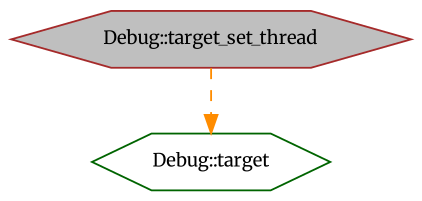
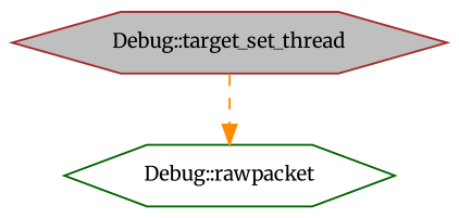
  digraph {
    rankdir=TB
    fontname=Merriweather
    node [fontname=Merriweather fontsize=10 shape=hexagon style=filled]
    n1 [color=brown fillcolor=grey75 fontcolor=black height=0.2 label="Debug::target_set_thread" width=0.4]
-   n2 [color=darkgreen fillcolor=white height=0.2 label="Debug::target" width=0.4]
+   n2 [color=darkgreen fillcolor=white height=0.2 label="Debug::rawpacket" width=0.4]
    n1 -> n2 [color=darkorange fontname=Merriweather fontsize=10 labelfontname=FreeSans labelfontsize=10 style=dashed]
  }
